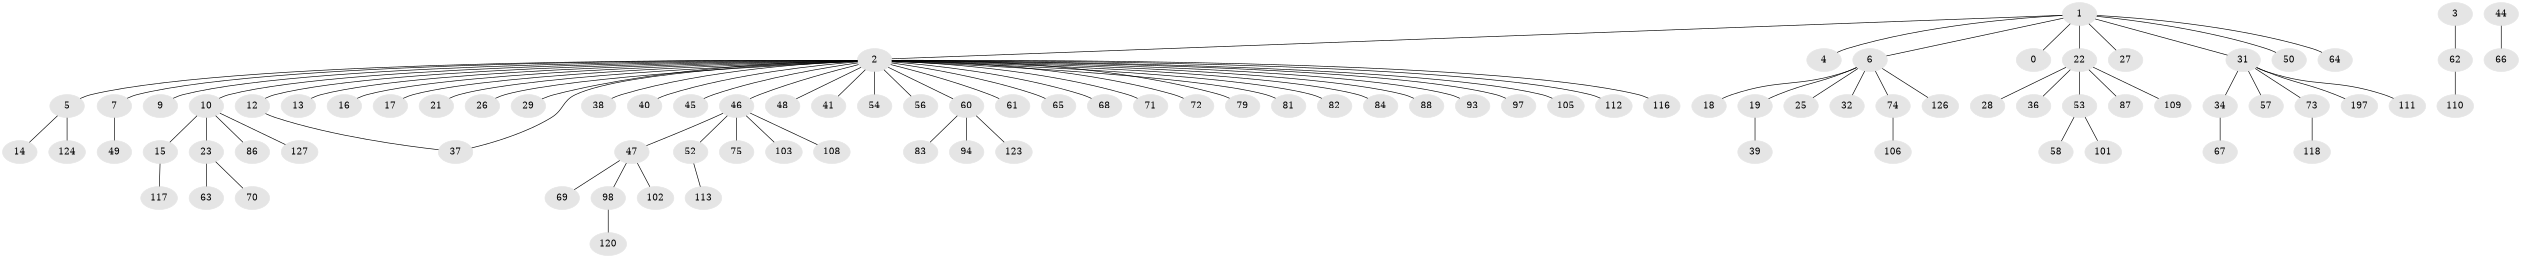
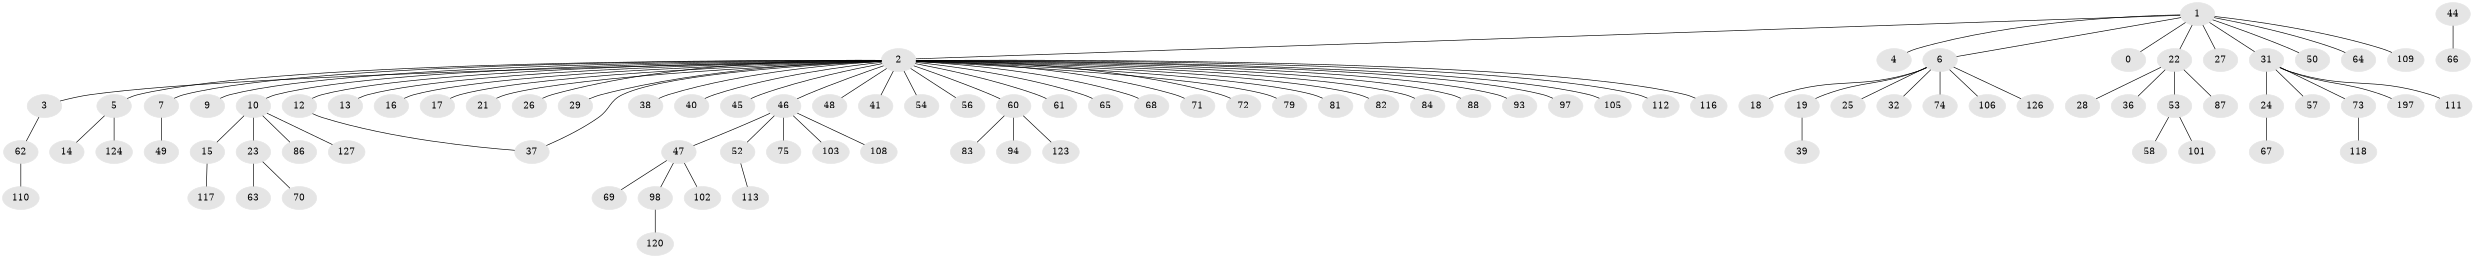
  graph {
    node [color=gray90 style=filled]
    1 [super="+24"]
    2 [super="+35"]
    4
    6 [super="+20"]
    n5 [label=0 super="+42"]
    22 [super="+30"]
    27
    31 [super="+33"]
    50
    64
    3
    5 [super="+119"]
    7
    9 [super="+99"]
    10 [super="+77"]
    12 [super="+41"]
    13 [super="+85"]
    16
    17
    21
    26
    29
    37 [super="+100"]
    38
    40
    45
    46 [super="+92"]
    48
    n29 [label=41]
    54
    56
    60 [super="+76"]
    61
    65
    68
    71
    72
    79
    81
    82
    84 [super="+90"]
    88
    93
    97
    105
    112
    116
    18
    19 [super="+115"]
    25
    32
    74
    106
    126
    28
    36 [super="+43"]
    53 [super="+122"]
    87
    109
-   34 [super="+91"]
+   34 [super="+91" label=24]
    57
    73 [super="+114"]
    n63 [label=197 super="+121"]
    111
    62 [super="+96"]
    14
    124
    49 [super="+78"]
    15
    23 [super="+95"]
    86
    127
    44 [super="+59"]
    66
    47 [super="+104"]
    52 [super="+80"]
    75
    103
    108
    83
    94
    123
    110
    39
    117
    63
    70
    58 [super="+89"]
    101 [super="+120"]
    67
    118
    69
    98
    102
    113
    n96 [label=120]
    1 -- 2
    1 -- 4
    1 -- 6
    1 -- n5
    1 -- 22
    1 -- 27
    1 -- 31
    1 -- 50
    1 -- 64
+   2 -- 3
    2 -- 5
    2 -- 7
    2 -- 9
    2 -- 10
    2 -- 12
    2 -- 13
    2 -- 16
    2 -- 17
    2 -- 21
    2 -- 26
    2 -- 29
    2 -- 37
    2 -- 38
    2 -- 40
    2 -- 45
    2 -- 46
    2 -- 48
    2 -- n29
    2 -- 54
    2 -- 56
    2 -- 60
    2 -- 61
    2 -- 65
    2 -- 68
    2 -- 71
    2 -- 72
    2 -- 79
    2 -- 81
    2 -- 82
    2 -- 84
    2 -- 88
    2 -- 93
    2 -- 97
    2 -- 105
    2 -- 112
    2 -- 116
    6 -- 18
    6 -- 19
    6 -- 25
    6 -- 32
    6 -- 74
-   74 -- 106
+   6 -- 106
    6 -- 126
    22 -- 28
    22 -- 36
    22 -- 53
    22 -- 87
-   22 -- 109
+   1 -- 109
    31 -- 34
    31 -- 57
    31 -- 73
    31 -- n63
    31 -- 111
    3 -- 62
    5 -- 14
    5 -- 124
    7 -- 49
    10 -- 15
    10 -- 23
    10 -- 86
    10 -- 127
    12 -- 37
    46 -- 47
    46 -- 52
    46 -- 75
    46 -- 103
    46 -- 108
    60 -- 83
    60 -- 94
    60 -- 123
    19 -- 39
    53 -- 58
    53 -- 101
    34 -- 67
    73 -- 118
    62 -- 110
    15 -- 117
    23 -- 63
    23 -- 70
    44 -- 66
    47 -- 69
    47 -- 98
    47 -- 102
    52 -- 113
    98 -- n96
  }
